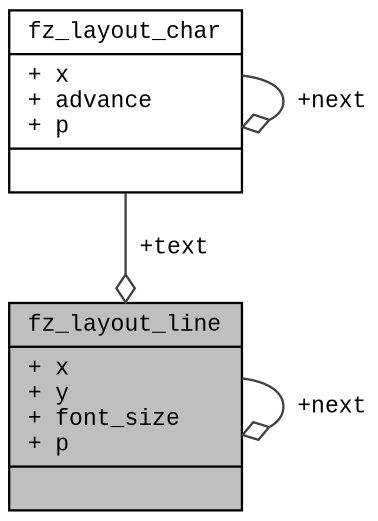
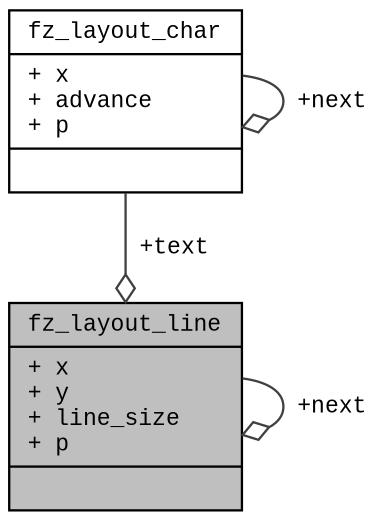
  digraph {
    fontname="Liberation Mono"
    node [color=black fontname="Liberation Mono" fontsize=10 shape=record style=filled]
    edge [arrowhead=odiamond color=grey25 fontname="Liberation Mono" fontsize=10 labelfontname=Helvetica labelfontsize=10 style=solid]
-   n1 [fillcolor=grey75 fontcolor=black height=0.2 label="{fz_layout_line\n|+ x\l+ y\l+ font_size\l+ p\l|}" width=0.4]
+   n1 [fillcolor=grey75 fontcolor=black height=0.2 label="{fz_layout_line\n|+ x\l+ y\l+ line_size\l+ p\l|}" width=0.4]
    n2 [fillcolor=white height=0.2 label="{fz_layout_char\n|+ x\l+ advance\l+ p\l|}" width=0.4]
    n1 -> n1 [label=" +next"]
    n2 -> n1 [label=" +text"]
    n2 -> n2 [label=" +next"]
  }
